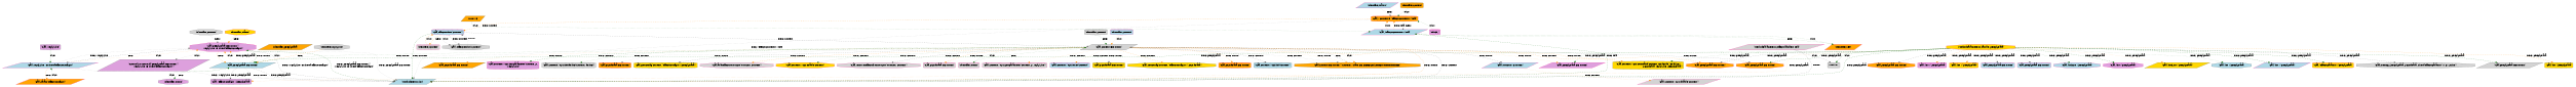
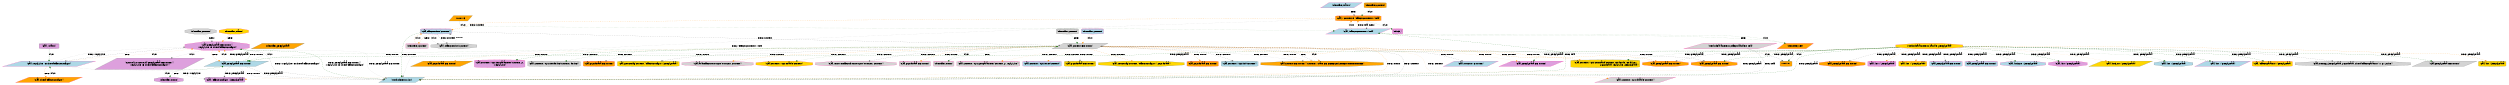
  digraph {
    node [color=deeppink fillcolor=lightgrey shape=cylinder style=filled]
    edge [arrowhead=diamond color=gray40 style=dashed]
    n1 [fillcolor=plum label="(Call,pReplyData == NULL ||\n *replySize != sizeof(effect_config_t))" shape=octagon]
    n2 [color=gray40 fillcolor=lightblue label="(Call,pReplyData == NULL)" shape=parallelogram]
    n3 [fillcolor=lightblue label="(Call,*replySize != sizeof(effect_config_t))" shape=parallelogram]
    n4 [color=gray40 fillcolor=plum label="(ControlStructure,if (pReplyData == NULL ||\n *replySize != sizeof(effect_config_t)))" shape=parallelogram]
    n5 [color=gray40 fillcolor=lightblue label="(MethodReturn,int)" shape=parallelogram]
    n6 [color=gray40 fillcolor=plum label="(Call,(effect_config_t *)pReplyData)"]
    n7 [color=gray40 fillcolor=plum label="(Identifier,NULL)" shape=octagon]
-   n8 [fillcolor=orange label="(Call,param(effect_config_t))" shape=parallelogram]
+   n8 [fillcolor=orange label="(Call,sizeof(effect_config_t))" shape=parallelogram]
    n9 [fillcolor=gold label="(MethodParameterIn,handle *pReplyData)" shape=octagon]
    n10 [fillcolor=orange label="(Call,pReplyData == NULL)" shape=octagon]
    n11 [fillcolor=plum label="(Call,(int *) pReplyData)"]
    n12 [fillcolor=gold label="(Call,(int *) pReplyData)"]
    n13 [fillcolor=orange label="(Call,pReplyData == NULL)" shape=octagon]
    n14 [fillcolor=lightblue label="(Call,pReplyData == NULL)"]
    n15 [fillcolor=lightblue label="(Call,pReplyData == NULL)"]
    n16 [fillcolor=lightblue label="(Call,(int32_t *)pReplyData)" shape=octagon]
    n17 [fillcolor=plum label="(Call,(int *)pReplyData)" shape=octagon]
    n18 [fillcolor=plum label="(Call,pReplyData == NULL)" shape=parallelogram]
    n19 [color=gray40 fillcolor=gold label="(Call,(int32_t *)pReplyData)" shape=parallelogram]
    n20 [color=gray40 fillcolor=lightblue label="(Call,(int *)pReplyData)" shape=octagon]
    n21 [fillcolor=lightblue label="(Call,(int *) pReplyData)" shape=parallelogram]
    n22 [fillcolor=gold label="(Call,(effect_param_t *)pReplyData)"]
    n23 [color=gray40 label="(Call,memcpy(pReplyData, pCmdData, sizeof(effect_param_t) + q->psize))" shape=octagon]
    n24 [color=gray40 label="(Call,pReplyData == NULL)" shape=parallelogram]
    n25 [color=gray40 fillcolor=gold label="(Call,context->ops.command(context, cmdCode, cmdSize,\n                                          pCmdData, replySize, pReplyData))"]
    n26 [color=gray40 fillcolor=gold label="(Call,(int *)pReplyData)"]
    n27 [fillcolor=orange label="(Call,pReplyData == NULL)" shape=octagon]
-   1000101 [color=gray40]
+   1000101 [color=gray40 fillcolor=orange]
    n29 [color=gray40 label="(Call,context == NULL)" shape=parallelogram]
    n30 [label="(Call,context->ops.disable(context))" shape=parallelogram]
    n31 [fillcolor=orange label="(Call,pCmdData == NULL)"]
    n32 [color=gray40 fillcolor=gold label="(Call,get_config(context, (effect_config_t *)pReplyData))"]
    n33 [label="(Call,add_effect_to_output(out_ctxt, context))" shape=octagon]
    n34 [fillcolor=gold label="(Call,context->ops.enable(context))" shape=octagon]
    n35 [label="(Call,remove_effect_from_output(out_ctxt, context))" shape=octagon]
    n36 [fillcolor=lightblue label="(Call,out_ctxt != NULL)" shape=parallelogram]
    n37 [label="(Call,pCmdData == NULL)"]
    n38 [label="(Identifier,NULL)"]
    n39 [label="(Call,context->ops.get_parameter(context, p, replySize))"]
    n40 [fillcolor=lightblue label="(Call,context->ops.reset(context))"]
    n41 [color=gray40 fillcolor=gold label="(Call,pCmdData == NULL)"]
    n42 [color=gray40 fillcolor=gold label="(Call,set_config(context, (effect_config_t *) pCmdData))" shape=octagon]
    n43 [fillcolor=orange label="(Call,pCmdData == NULL)"]
    n44 [color=gray40 fillcolor=lightblue label="(Call,context->ops.init(context))"]
    n45 [color=gray40 fillcolor=orange label="(Call,context == NULL || context->state == EFFECT_STATE_UNINITIALIZED)" shape=octagon]
    n46 [color=gray40 fillcolor=orange label="(Call,pCmdData == NULL)" shape=parallelogram]
    n47 [fillcolor=plum label="(Call,context->ops.set_parameter(context, p,\n *replySize))"]
    n48 [color=gray40 label="(Call,context->ops.set_device(context, device))"]
    n49 [fillcolor=lightblue label="(Call,effect_exists(context))"]
    n50 [color=gray40 label="(Call,!effect_exists(context))" shape=octagon]
    n51 [label="(Identifier,context)"]
    n52 [fillcolor=orange label="(Call,* context = (effect_context_t *)self)"]
    n53 [fillcolor=lightblue label="(Call,(effect_context_t *)self)" shape=parallelogram]
    n54 [fillcolor=plum label="(Block,)"]
    n55 [fillcolor=orange label="(Identifier,self)" shape=parallelogram]
    n56 [label="(MethodParameterIn,effect_handle_t self)" shape=parallelogram]
    n57 [color=gray40 label="(Identifier,context)"]
    n58 [fillcolor=lightblue label="(Identifier,context)"]
    n59 [color=gray40 fillcolor=orange label="(Identifier,pReplyData)" shape=parallelogram]
    n60 [fillcolor=gold label="(Identifier,status)" shape=octagon]
    n61 [fillcolor=lightblue label="(Identifier,status)" shape=parallelogram]
-   n62 [color=gray40 label="(Identifier,replySize)" shape=octagon]
    n63 [color=gray40 label="(Identifier,context)" shape=octagon]
-   n64 [color=gray40 fillcolor=plum label="(Call,*replySize)"]
+   n64 [color=gray40 fillcolor=plum label="(Call,*status)"]
    n65 [color=gray40 fillcolor=orange label="(Identifier,context)"]
    1000113 [color=gray40 fillcolor=orange shape=parallelogram]
    n1 -> n2 [color=darkorange label="CFG: "]
    n1 -> n3 [arrowhead=dot label="CFG: "]
    n1 -> n4 [arrowhead=dot label="AST: " style=dotted]
    n1 -> n5 [label="DDG: *replySize != sizeof(effect_config_t)"]
    n1 -> n5 [arrowhead=dot color=darkgreen label="DDG: pReplyData == NULL ||\n *replySize != sizeof(effect_config_t)"]
    n1 -> n5 [label="DDG: pReplyData == NULL" style=dotted]
    n2 -> n1 [color=darkorange label="AST: " style=dotted]
    n2 -> n1 [arrowhead=dot color=darkorange label="DDG: pReplyData" style=dotted]
    n2 -> n1 [color=darkgreen label="DDG: NULL"]
    n2 -> n5 [arrowhead=dot label="DDG: pReplyData"]
    n2 -> n5 [label="DDG: NULL" style=dotted]
    n2 -> n6 [arrowhead=dot label="DDG: pReplyData"]
    n2 -> n7 [color=darkgreen label="CFG: " style=dotted]
    n3 -> n1 [color=darkorange label="AST: " style=dotted]
    n3 -> n1 [label="DDG: *replySize" style=dotted]
-   n3 -> n5 [arrowhead=dot label="DDG: *replySize" style=dotted]
+   n3 -> n6 [arrowhead=dot label="DDG: *replySize" style=dotted]
    n3 -> n8 [arrowhead=dot color=darkorange label="CFG: "]
    n7 -> n2 [arrowhead=dot color=darkgreen label="AST: " style=dotted]
    n8 -> n3 [color=darkgreen label="AST: " style=dotted]
    n9 -> n2 [arrowhead=dot color=darkgreen label="DDG: pReplyData"]
    n9 -> n5 [arrowhead=dot color=darkgreen label="DDG: pReplyData"]
    n9 -> n6 [color=darkorange label="DDG: pReplyData" style=dotted]
    n9 -> n10 [arrowhead=dot label="DDG: pReplyData"]
    n9 -> n11 [color=darkorange label="DDG: pReplyData"]
    n9 -> n12 [color=darkorange label="DDG: pReplyData" style=dotted]
    n9 -> n13 [label="DDG: pReplyData"]
    n9 -> n14 [arrowhead=dot label="DDG: pReplyData"]
    n9 -> n15 [label="DDG: pReplyData" style=dotted]
    n9 -> n16 [arrowhead=dot color=darkgreen label="DDG: pReplyData" style=dotted]
    n9 -> n17 [color=darkgreen label="DDG: pReplyData"]
    n9 -> n18 [color=darkgreen label="DDG: pReplyData" style=dotted]
    n9 -> n19 [color=darkorange label="DDG: pReplyData" style=dotted]
    n9 -> n20 [color=darkgreen label="DDG: pReplyData" style=dotted]
    n9 -> n21 [arrowhead=dot color=darkgreen label="DDG: pReplyData"]
    n9 -> n22 [color=darkgreen label="DDG: pReplyData"]
    n9 -> n23 [arrowhead=dot label="DDG: pReplyData"]
    n9 -> n24 [arrowhead=dot color=darkgreen label="DDG: pReplyData"]
    n9 -> n25 [color=darkgreen label="DDG: pReplyData" style=dotted]
    n9 -> n26 [color=darkorange label="DDG: pReplyData"]
    n9 -> n27 [arrowhead=dot color=darkgreen label="DDG: pReplyData"]
    n9 -> 1000101 [color=darkgreen label="AST: "]
    n29 -> n2 [arrowhead=dot color=darkgreen label="DDG: NULL" style=dotted]
    n29 -> n5 [label="DDG: context"]
    n29 -> n5 [arrowhead=dot color=darkorange label="DDG: NULL"]
    n29 -> n13 [arrowhead=dot color=darkorange label="DDG: NULL"]
    n29 -> n18 [arrowhead=dot color=darkorange label="DDG: NULL" style=dotted]
    n29 -> n25 [color=darkorange label="DDG: context"]
    n29 -> n27 [label="DDG: NULL"]
-   n36 -> n30 [color=darkorange label="DDG: context" style=dotted]
+   n29 -> n30 [color=darkorange label="DDG: context" style=dotted]
    n29 -> n31 [arrowhead=dot label="DDG: NULL" style=dotted]
    n29 -> n32 [label="DDG: context"]
    n29 -> n33 [color=darkorange label="DDG: context"]
    n29 -> n34 [arrowhead=dot color=darkgreen label="DDG: context" style=dotted]
    n29 -> n35 [arrowhead=dot label="DDG: context"]
    n29 -> n36 [label="DDG: NULL"]
    n29 -> n37 [arrowhead=dot color=darkorange label="DDG: NULL"]
    n29 -> n38 [arrowhead=dot color=darkgreen label="CFG: " style=dotted]
    n29 -> n39 [arrowhead=dot color=darkorange label="DDG: context" style=dotted]
    n29 -> n40 [color=darkorange label="DDG: context" style=dotted]
    n29 -> n41 [arrowhead=dot label="DDG: NULL" style=dotted]
    n29 -> n42 [arrowhead=dot color=darkorange label="DDG: context"]
    n29 -> n43 [color=darkorange label="DDG: NULL"]
    n29 -> n44 [label="DDG: context"]
    n29 -> n45 [color=darkorange label="AST: " style=dotted]
    n29 -> n45 [arrowhead=dot label="DDG: context" style=dotted]
    n29 -> n45 [arrowhead=dot color=darkorange label="DDG: NULL" style=dotted]
    n29 -> n46 [color=darkorange label="DDG: NULL" style=dotted]
    n29 -> n47 [color=darkgreen label="DDG: context"]
    n29 -> n48 [arrowhead=dot color=darkgreen label="DDG: context" style=dotted]
    n38 -> n29 [color=darkgreen label="AST: " style=dotted]
    n45 -> n29 [label="CFG: "]
    n49 -> n5 [color=darkgreen label="DDG: context"]
    n49 -> n29 [arrowhead=dot label="DDG: context"]
    n49 -> n50 [label="AST: " style=dotted]
    n49 -> n50 [arrowhead=dot label="DDG: context"]
    n49 -> n51 [arrowhead=dot color=darkorange label="CFG: "]
    n50 -> n49 [label="NULL: " style=dotted]
    n51 -> n49 [arrowhead=dot color=darkorange label="AST: "]
    n52 -> n5 [label="DDG: (effect_context_t *)self" style=dotted]
    n52 -> n49 [arrowhead=dot color=darkorange label="DDG: context"]
    n52 -> n53 [arrowhead=dot label="CFG: " style=dotted]
-   n54 -> n52 [arrowhead=dot color=darkgreen label="AST: " style=dotted]
+   n52 -> n54 [arrowhead=dot color=darkgreen label="AST: " style=dotted]
    n53 -> n5 [arrowhead=dot color=darkgreen label="DDG: self"]
    n53 -> n52 [color=darkorange label="AST: "]
    n53 -> n52 [arrowhead=dot color=darkorange label="DDG: self"]
    n53 -> n55 [color=darkgreen label="CFG: " style=dotted]
    n55 -> n53 [arrowhead=dot color=darkgreen label="AST: " style=dotted]
-   n56 -> n5 [arrowhead=dot label="NULL: "]
+   n56 -> n5 [arrowhead=dot label="DDG: self"]
    n56 -> 1000101 [label="AST: "]
    n57 -> n29 [color=darkgreen label="CFG: " style=dotted]
    n58 -> n29 [color=darkorange label="AST: " style=dotted]
    n59 -> n2 [color=darkgreen label="AST: " style=dotted]
    n60 -> n1 [color=darkorange label="CFG: "]
    n61 -> n52 [label="CFG: " style=dotted]
-   n62 -> n2 [arrowhead=dot color=darkorange label="CFG: "]
    n63 -> n1 [arrowhead=dot label="CFG: " style=dotted]
    n64 -> n3 [arrowhead=dot color=darkgreen label="AST: "]
    n65 -> n52 [arrowhead=dot color=darkgreen label="AST: " style=dotted]
    1000113 -> n53 [arrowhead=dot color=darkgreen label="AST: " style=dotted]
  }
